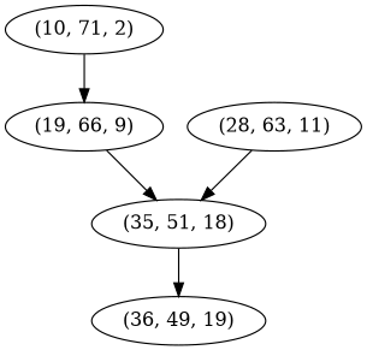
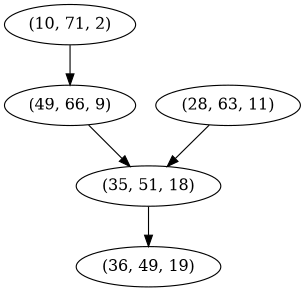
  digraph {
    n1 [label="(10, 71, 2)"]
-   "(19, 66, 9)"
+   "(19, 66, 9)" [label="(49, 66, 9)"]
    "(35, 51, 18)"
    "(28, 63, 11)"
    "(36, 49, 19)"
    n1 -> "(19, 66, 9)"
    "(19, 66, 9)" -> "(35, 51, 18)"
    "(35, 51, 18)" -> "(36, 49, 19)"
    "(28, 63, 11)" -> "(35, 51, 18)"
  }
